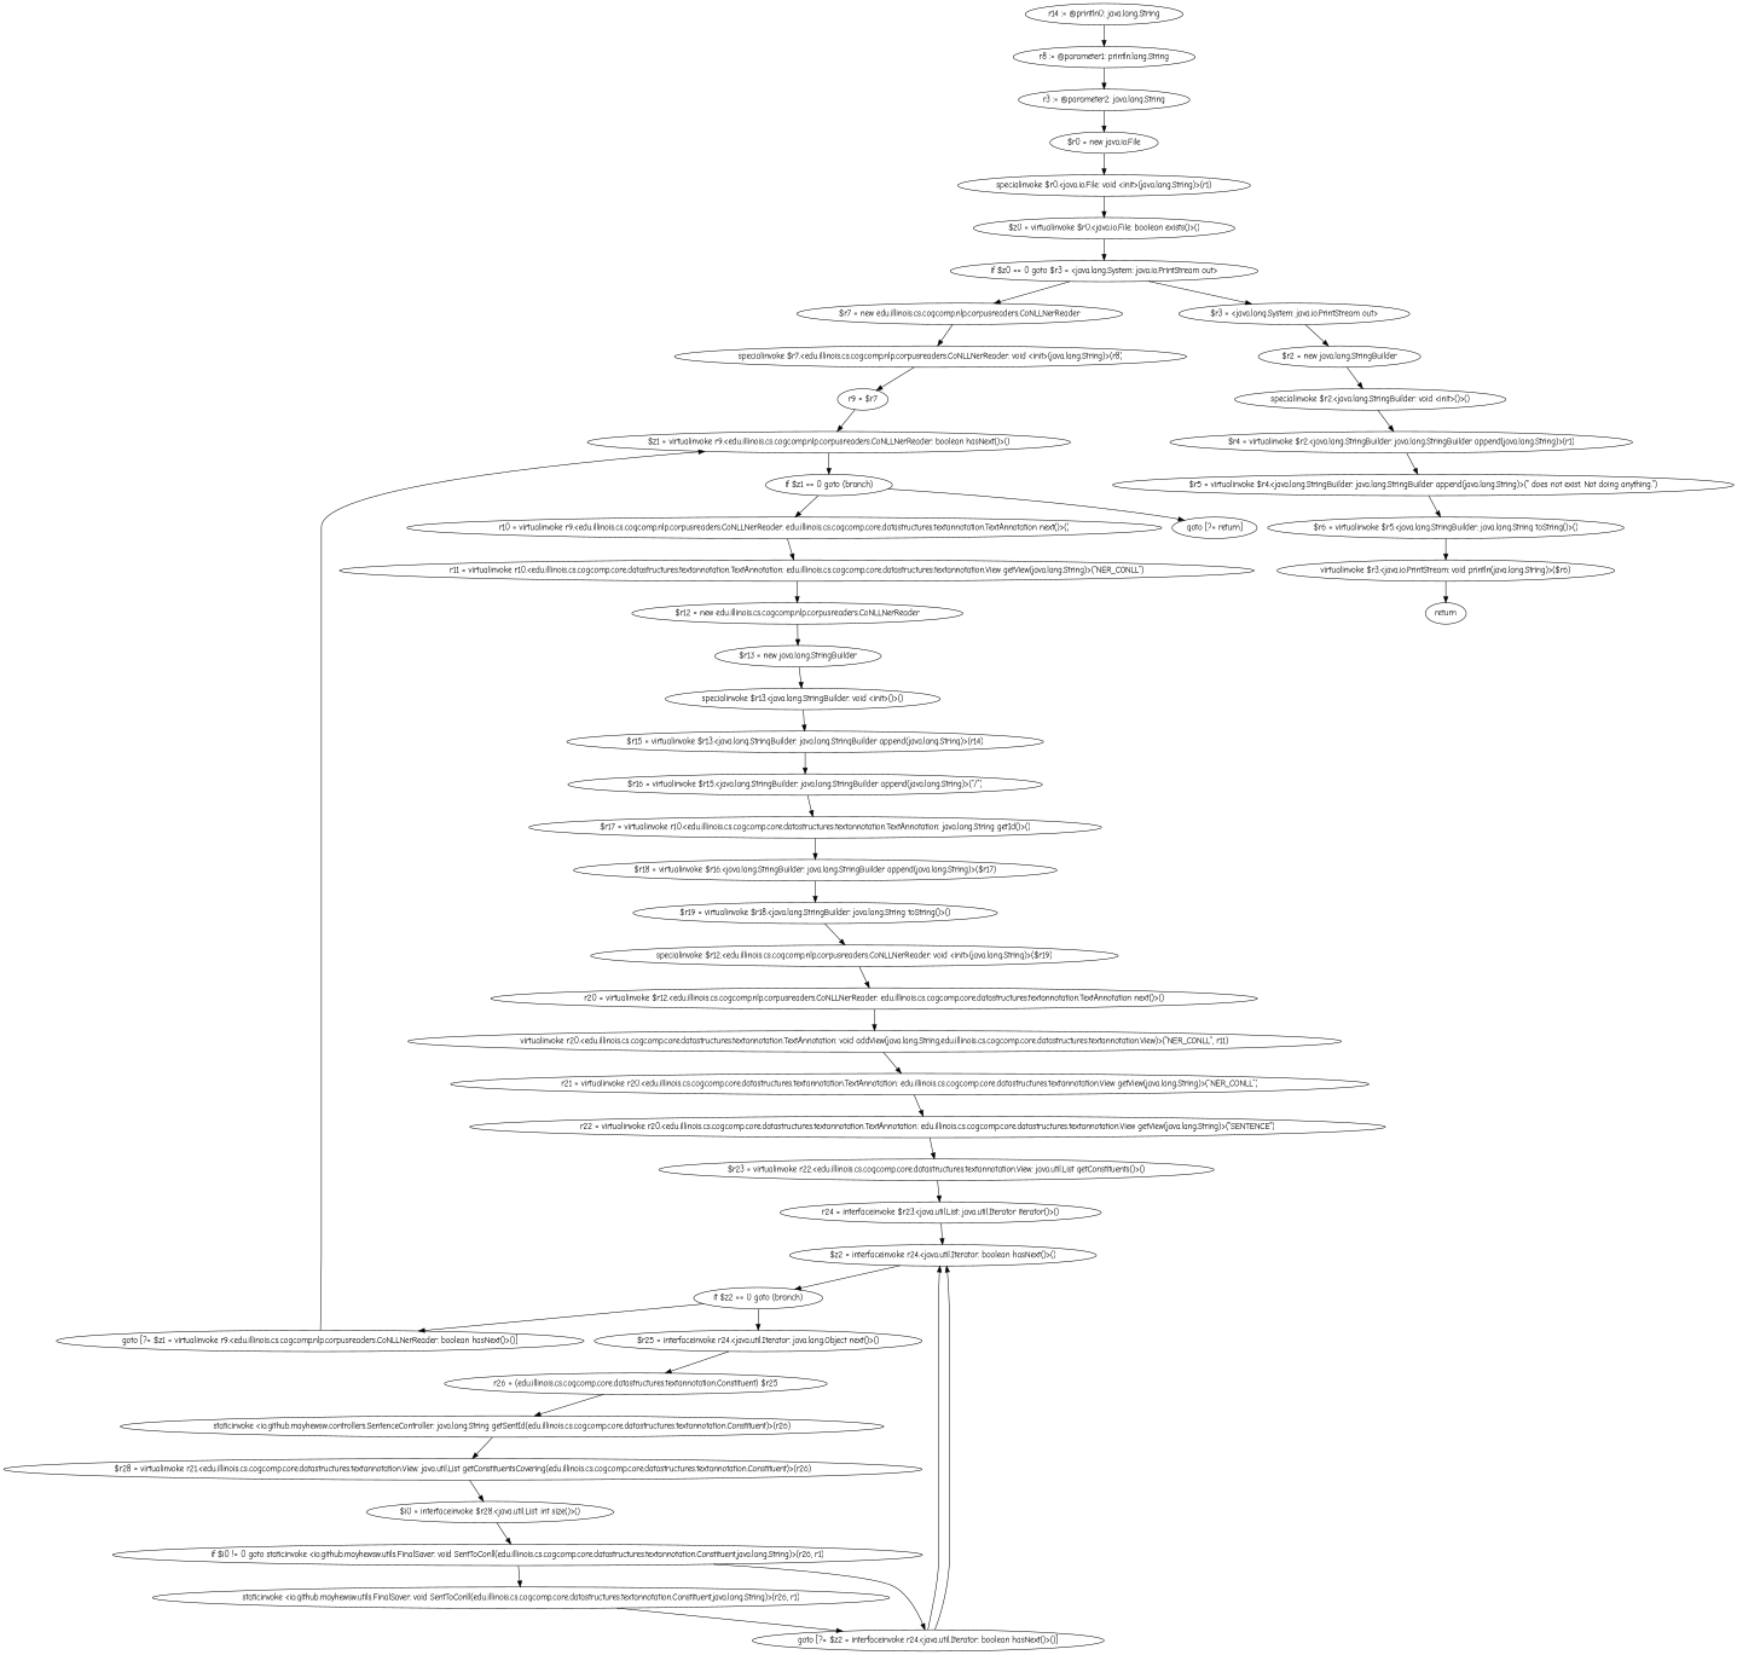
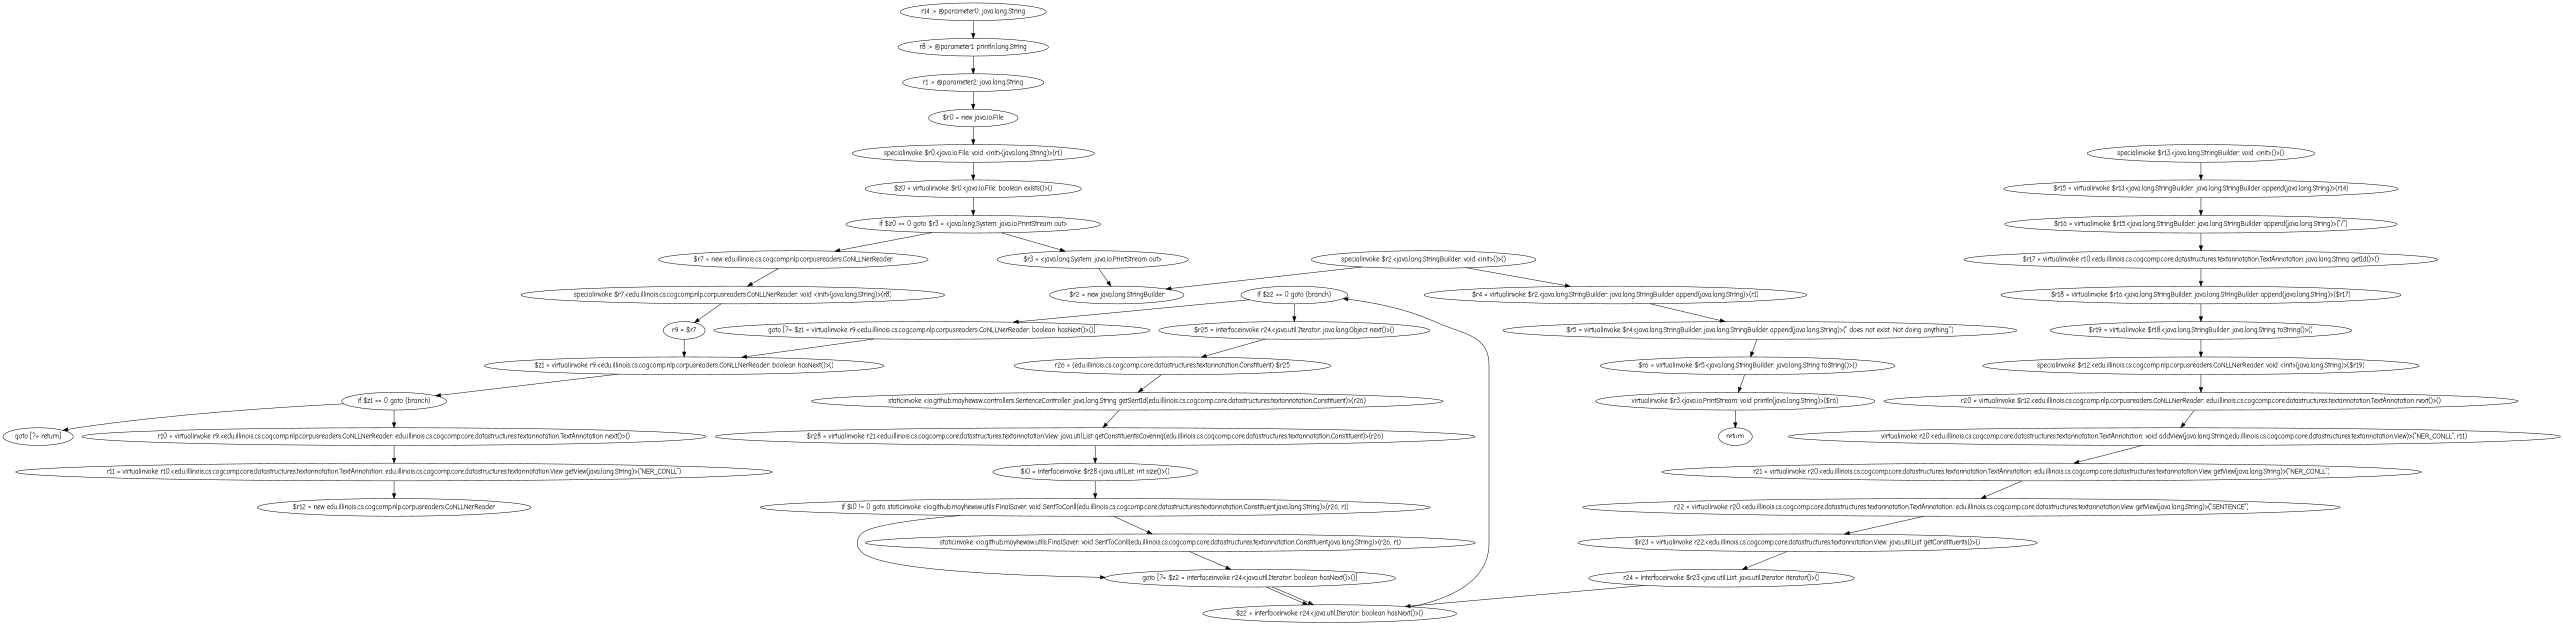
  digraph {
    fontname="Comic Neue"
    node [fontname="Comic Neue"]
    edge [fontname="Comic Neue"]
    n1 [label="r8 := @parameter1: println.lang.String"]
-   "r14 := @parameter0: java.lang.String" [label="r14 := @println0: java.lang.String"]
-   "r1 := @parameter2: java.lang.String" [label="r3 := @parameter2: java.lang.String"]
+   "r14 := @parameter0: java.lang.String"
+   "r1 := @parameter2: java.lang.String"
    "$r0 = new java.io.File"
    "specialinvoke $r0.<java.io.File: void <init>(java.lang.String)>(r1)"
    "$z0 = virtualinvoke $r0.<java.io.File: boolean exists()>()"
    "if $z0 == 0 goto $r3 = <java.lang.System: java.io.PrintStream out>"
    "$r7 = new edu.illinois.cs.cogcomp.nlp.corpusreaders.CoNLLNerReader"
    "$r3 = <java.lang.System: java.io.PrintStream out>"
    "specialinvoke $r7.<edu.illinois.cs.cogcomp.nlp.corpusreaders.CoNLLNerReader: void <init>(java.lang.String)>(r8)"
    "$r2 = new java.lang.StringBuilder"
    "r9 = $r7"
    "$z1 = virtualinvoke r9.<edu.illinois.cs.cogcomp.nlp.corpusreaders.CoNLLNerReader: boolean hasNext()>()"
    "if $z1 == 0 goto (branch)"
    "r10 = virtualinvoke r9.<edu.illinois.cs.cogcomp.nlp.corpusreaders.CoNLLNerReader: edu.illinois.cs.cogcomp.core.datastructures.textannotation.TextAnnotation next()>()"
    "goto [?= return]"
    "r11 = virtualinvoke r10.<edu.illinois.cs.cogcomp.core.datastructures.textannotation.TextAnnotation: edu.illinois.cs.cogcomp.core.datastructures.textannotation.View getView(java.lang.String)>(\"NER_CONLL\")"
    "$r12 = new edu.illinois.cs.cogcomp.nlp.corpusreaders.CoNLLNerReader"
-   "$r13 = new java.lang.StringBuilder"
    "specialinvoke $r13.<java.lang.StringBuilder: void <init>()>()"
    "$r15 = virtualinvoke $r13.<java.lang.StringBuilder: java.lang.StringBuilder append(java.lang.String)>(r14)"
    "$r16 = virtualinvoke $r15.<java.lang.StringBuilder: java.lang.StringBuilder append(java.lang.String)>(\"/\")"
    "$r17 = virtualinvoke r10.<edu.illinois.cs.cogcomp.core.datastructures.textannotation.TextAnnotation: java.lang.String getId()>()"
    "$r18 = virtualinvoke $r16.<java.lang.StringBuilder: java.lang.StringBuilder append(java.lang.String)>($r17)"
    "$r19 = virtualinvoke $r18.<java.lang.StringBuilder: java.lang.String toString()>()"
    "specialinvoke $r12.<edu.illinois.cs.cogcomp.nlp.corpusreaders.CoNLLNerReader: void <init>(java.lang.String)>($r19)"
    "r20 = virtualinvoke $r12.<edu.illinois.cs.cogcomp.nlp.corpusreaders.CoNLLNerReader: edu.illinois.cs.cogcomp.core.datastructures.textannotation.TextAnnotation next()>()"
    "virtualinvoke r20.<edu.illinois.cs.cogcomp.core.datastructures.textannotation.TextAnnotation: void addView(java.lang.String,edu.illinois.cs.cogcomp.core.datastructures.textannotation.View)>(\"NER_CONLL\", r11)"
    "r21 = virtualinvoke r20.<edu.illinois.cs.cogcomp.core.datastructures.textannotation.TextAnnotation: edu.illinois.cs.cogcomp.core.datastructures.textannotation.View getView(java.lang.String)>(\"NER_CONLL\")"
    "r22 = virtualinvoke r20.<edu.illinois.cs.cogcomp.core.datastructures.textannotation.TextAnnotation: edu.illinois.cs.cogcomp.core.datastructures.textannotation.View getView(java.lang.String)>(\"SENTENCE\")"
    "$r23 = virtualinvoke r22.<edu.illinois.cs.cogcomp.core.datastructures.textannotation.View: java.util.List getConstituents()>()"
    "r24 = interfaceinvoke $r23.<java.util.List: java.util.Iterator iterator()>()"
    "$z2 = interfaceinvoke r24.<java.util.Iterator: boolean hasNext()>()"
    "if $z2 == 0 goto (branch)"
    "$r25 = interfaceinvoke r24.<java.util.Iterator: java.lang.Object next()>()"
    "goto [?= $z1 = virtualinvoke r9.<edu.illinois.cs.cogcomp.nlp.corpusreaders.CoNLLNerReader: boolean hasNext()>()]"
    "r26 = (edu.illinois.cs.cogcomp.core.datastructures.textannotation.Constituent) $r25"
    "staticinvoke <io.github.mayhewsw.controllers.SentenceController: java.lang.String getSentId(edu.illinois.cs.cogcomp.core.datastructures.textannotation.Constituent)>(r26)"
    "$r28 = virtualinvoke r21.<edu.illinois.cs.cogcomp.core.datastructures.textannotation.View: java.util.List getConstituentsCovering(edu.illinois.cs.cogcomp.core.datastructures.textannotation.Constituent)>(r26)"
    "$i0 = interfaceinvoke $r28.<java.util.List: int size()>()"
    "if $i0 != 0 goto staticinvoke <io.github.mayhewsw.utils.FinalSaver: void SentToConll(edu.illinois.cs.cogcomp.core.datastructures.textannotation.Constituent,java.lang.String)>(r26, r1)"
    "goto [?= $z2 = interfaceinvoke r24.<java.util.Iterator: boolean hasNext()>()]"
    "staticinvoke <io.github.mayhewsw.utils.FinalSaver: void SentToConll(edu.illinois.cs.cogcomp.core.datastructures.textannotation.Constituent,java.lang.String)>(r26, r1)"
    "specialinvoke $r2.<java.lang.StringBuilder: void <init>()>()"
    "$r4 = virtualinvoke $r2.<java.lang.StringBuilder: java.lang.StringBuilder append(java.lang.String)>(r1)"
    "$r5 = virtualinvoke $r4.<java.lang.StringBuilder: java.lang.StringBuilder append(java.lang.String)>(\" does not exist. Not doing anything.\")"
    "$r6 = virtualinvoke $r5.<java.lang.StringBuilder: java.lang.String toString()>()"
    "virtualinvoke $r3.<java.io.PrintStream: void println(java.lang.String)>($r6)"
    return
    n1 -> "r1 := @parameter2: java.lang.String"
    "r14 := @parameter0: java.lang.String" -> n1
    "r1 := @parameter2: java.lang.String" -> "$r0 = new java.io.File"
    "$r0 = new java.io.File" -> "specialinvoke $r0.<java.io.File: void <init>(java.lang.String)>(r1)"
    "specialinvoke $r0.<java.io.File: void <init>(java.lang.String)>(r1)" -> "$z0 = virtualinvoke $r0.<java.io.File: boolean exists()>()"
    "$z0 = virtualinvoke $r0.<java.io.File: boolean exists()>()" -> "if $z0 == 0 goto $r3 = <java.lang.System: java.io.PrintStream out>"
    "if $z0 == 0 goto $r3 = <java.lang.System: java.io.PrintStream out>" -> "$r7 = new edu.illinois.cs.cogcomp.nlp.corpusreaders.CoNLLNerReader"
    "if $z0 == 0 goto $r3 = <java.lang.System: java.io.PrintStream out>" -> "$r3 = <java.lang.System: java.io.PrintStream out>"
    "$r7 = new edu.illinois.cs.cogcomp.nlp.corpusreaders.CoNLLNerReader" -> "specialinvoke $r7.<edu.illinois.cs.cogcomp.nlp.corpusreaders.CoNLLNerReader: void <init>(java.lang.String)>(r8)"
    "$r3 = <java.lang.System: java.io.PrintStream out>" -> "$r2 = new java.lang.StringBuilder"
    "specialinvoke $r7.<edu.illinois.cs.cogcomp.nlp.corpusreaders.CoNLLNerReader: void <init>(java.lang.String)>(r8)" -> "r9 = $r7"
-   "$r2 = new java.lang.StringBuilder" -> "specialinvoke $r2.<java.lang.StringBuilder: void <init>()>()"
+   "specialinvoke $r2.<java.lang.StringBuilder: void <init>()>()" -> "$r2 = new java.lang.StringBuilder"
    "r9 = $r7" -> "$z1 = virtualinvoke r9.<edu.illinois.cs.cogcomp.nlp.corpusreaders.CoNLLNerReader: boolean hasNext()>()"
    "$z1 = virtualinvoke r9.<edu.illinois.cs.cogcomp.nlp.corpusreaders.CoNLLNerReader: boolean hasNext()>()" -> "if $z1 == 0 goto (branch)"
    "if $z1 == 0 goto (branch)" -> "r10 = virtualinvoke r9.<edu.illinois.cs.cogcomp.nlp.corpusreaders.CoNLLNerReader: edu.illinois.cs.cogcomp.core.datastructures.textannotation.TextAnnotation next()>()"
    "if $z1 == 0 goto (branch)" -> "goto [?= return]"
    "r10 = virtualinvoke r9.<edu.illinois.cs.cogcomp.nlp.corpusreaders.CoNLLNerReader: edu.illinois.cs.cogcomp.core.datastructures.textannotation.TextAnnotation next()>()" -> "r11 = virtualinvoke r10.<edu.illinois.cs.cogcomp.core.datastructures.textannotation.TextAnnotation: edu.illinois.cs.cogcomp.core.datastructures.textannotation.View getView(java.lang.String)>(\"NER_CONLL\")"
    "r11 = virtualinvoke r10.<edu.illinois.cs.cogcomp.core.datastructures.textannotation.TextAnnotation: edu.illinois.cs.cogcomp.core.datastructures.textannotation.View getView(java.lang.String)>(\"NER_CONLL\")" -> "$r12 = new edu.illinois.cs.cogcomp.nlp.corpusreaders.CoNLLNerReader"
-   "$r12 = new edu.illinois.cs.cogcomp.nlp.corpusreaders.CoNLLNerReader" -> "$r13 = new java.lang.StringBuilder"
-   "$r13 = new java.lang.StringBuilder" -> "specialinvoke $r13.<java.lang.StringBuilder: void <init>()>()"
    "specialinvoke $r13.<java.lang.StringBuilder: void <init>()>()" -> "$r15 = virtualinvoke $r13.<java.lang.StringBuilder: java.lang.StringBuilder append(java.lang.String)>(r14)"
    "$r15 = virtualinvoke $r13.<java.lang.StringBuilder: java.lang.StringBuilder append(java.lang.String)>(r14)" -> "$r16 = virtualinvoke $r15.<java.lang.StringBuilder: java.lang.StringBuilder append(java.lang.String)>(\"/\")"
    "$r16 = virtualinvoke $r15.<java.lang.StringBuilder: java.lang.StringBuilder append(java.lang.String)>(\"/\")" -> "$r17 = virtualinvoke r10.<edu.illinois.cs.cogcomp.core.datastructures.textannotation.TextAnnotation: java.lang.String getId()>()"
    "$r17 = virtualinvoke r10.<edu.illinois.cs.cogcomp.core.datastructures.textannotation.TextAnnotation: java.lang.String getId()>()" -> "$r18 = virtualinvoke $r16.<java.lang.StringBuilder: java.lang.StringBuilder append(java.lang.String)>($r17)"
    "$r18 = virtualinvoke $r16.<java.lang.StringBuilder: java.lang.StringBuilder append(java.lang.String)>($r17)" -> "$r19 = virtualinvoke $r18.<java.lang.StringBuilder: java.lang.String toString()>()"
    "$r19 = virtualinvoke $r18.<java.lang.StringBuilder: java.lang.String toString()>()" -> "specialinvoke $r12.<edu.illinois.cs.cogcomp.nlp.corpusreaders.CoNLLNerReader: void <init>(java.lang.String)>($r19)"
    "specialinvoke $r12.<edu.illinois.cs.cogcomp.nlp.corpusreaders.CoNLLNerReader: void <init>(java.lang.String)>($r19)" -> "r20 = virtualinvoke $r12.<edu.illinois.cs.cogcomp.nlp.corpusreaders.CoNLLNerReader: edu.illinois.cs.cogcomp.core.datastructures.textannotation.TextAnnotation next()>()"
    "r20 = virtualinvoke $r12.<edu.illinois.cs.cogcomp.nlp.corpusreaders.CoNLLNerReader: edu.illinois.cs.cogcomp.core.datastructures.textannotation.TextAnnotation next()>()" -> "virtualinvoke r20.<edu.illinois.cs.cogcomp.core.datastructures.textannotation.TextAnnotation: void addView(java.lang.String,edu.illinois.cs.cogcomp.core.datastructures.textannotation.View)>(\"NER_CONLL\", r11)"
    "virtualinvoke r20.<edu.illinois.cs.cogcomp.core.datastructures.textannotation.TextAnnotation: void addView(java.lang.String,edu.illinois.cs.cogcomp.core.datastructures.textannotation.View)>(\"NER_CONLL\", r11)" -> "r21 = virtualinvoke r20.<edu.illinois.cs.cogcomp.core.datastructures.textannotation.TextAnnotation: edu.illinois.cs.cogcomp.core.datastructures.textannotation.View getView(java.lang.String)>(\"NER_CONLL\")"
    "r21 = virtualinvoke r20.<edu.illinois.cs.cogcomp.core.datastructures.textannotation.TextAnnotation: edu.illinois.cs.cogcomp.core.datastructures.textannotation.View getView(java.lang.String)>(\"NER_CONLL\")" -> "r22 = virtualinvoke r20.<edu.illinois.cs.cogcomp.core.datastructures.textannotation.TextAnnotation: edu.illinois.cs.cogcomp.core.datastructures.textannotation.View getView(java.lang.String)>(\"SENTENCE\")"
    "r22 = virtualinvoke r20.<edu.illinois.cs.cogcomp.core.datastructures.textannotation.TextAnnotation: edu.illinois.cs.cogcomp.core.datastructures.textannotation.View getView(java.lang.String)>(\"SENTENCE\")" -> "$r23 = virtualinvoke r22.<edu.illinois.cs.cogcomp.core.datastructures.textannotation.View: java.util.List getConstituents()>()"
    "$r23 = virtualinvoke r22.<edu.illinois.cs.cogcomp.core.datastructures.textannotation.View: java.util.List getConstituents()>()" -> "r24 = interfaceinvoke $r23.<java.util.List: java.util.Iterator iterator()>()"
    "r24 = interfaceinvoke $r23.<java.util.List: java.util.Iterator iterator()>()" -> "$z2 = interfaceinvoke r24.<java.util.Iterator: boolean hasNext()>()"
    "$z2 = interfaceinvoke r24.<java.util.Iterator: boolean hasNext()>()" -> "if $z2 == 0 goto (branch)"
    "if $z2 == 0 goto (branch)" -> "$r25 = interfaceinvoke r24.<java.util.Iterator: java.lang.Object next()>()"
    "if $z2 == 0 goto (branch)" -> "goto [?= $z1 = virtualinvoke r9.<edu.illinois.cs.cogcomp.nlp.corpusreaders.CoNLLNerReader: boolean hasNext()>()]"
    "$r25 = interfaceinvoke r24.<java.util.Iterator: java.lang.Object next()>()" -> "r26 = (edu.illinois.cs.cogcomp.core.datastructures.textannotation.Constituent) $r25"
    "goto [?= $z1 = virtualinvoke r9.<edu.illinois.cs.cogcomp.nlp.corpusreaders.CoNLLNerReader: boolean hasNext()>()]" -> "$z1 = virtualinvoke r9.<edu.illinois.cs.cogcomp.nlp.corpusreaders.CoNLLNerReader: boolean hasNext()>()"
    "r26 = (edu.illinois.cs.cogcomp.core.datastructures.textannotation.Constituent) $r25" -> "staticinvoke <io.github.mayhewsw.controllers.SentenceController: java.lang.String getSentId(edu.illinois.cs.cogcomp.core.datastructures.textannotation.Constituent)>(r26)"
    "staticinvoke <io.github.mayhewsw.controllers.SentenceController: java.lang.String getSentId(edu.illinois.cs.cogcomp.core.datastructures.textannotation.Constituent)>(r26)" -> "$r28 = virtualinvoke r21.<edu.illinois.cs.cogcomp.core.datastructures.textannotation.View: java.util.List getConstituentsCovering(edu.illinois.cs.cogcomp.core.datastructures.textannotation.Constituent)>(r26)"
    "$r28 = virtualinvoke r21.<edu.illinois.cs.cogcomp.core.datastructures.textannotation.View: java.util.List getConstituentsCovering(edu.illinois.cs.cogcomp.core.datastructures.textannotation.Constituent)>(r26)" -> "$i0 = interfaceinvoke $r28.<java.util.List: int size()>()"
    "$i0 = interfaceinvoke $r28.<java.util.List: int size()>()" -> "if $i0 != 0 goto staticinvoke <io.github.mayhewsw.utils.FinalSaver: void SentToConll(edu.illinois.cs.cogcomp.core.datastructures.textannotation.Constituent,java.lang.String)>(r26, r1)"
    "if $i0 != 0 goto staticinvoke <io.github.mayhewsw.utils.FinalSaver: void SentToConll(edu.illinois.cs.cogcomp.core.datastructures.textannotation.Constituent,java.lang.String)>(r26, r1)" -> "goto [?= $z2 = interfaceinvoke r24.<java.util.Iterator: boolean hasNext()>()]"
    "if $i0 != 0 goto staticinvoke <io.github.mayhewsw.utils.FinalSaver: void SentToConll(edu.illinois.cs.cogcomp.core.datastructures.textannotation.Constituent,java.lang.String)>(r26, r1)" -> "staticinvoke <io.github.mayhewsw.utils.FinalSaver: void SentToConll(edu.illinois.cs.cogcomp.core.datastructures.textannotation.Constituent,java.lang.String)>(r26, r1)"
    "goto [?= $z2 = interfaceinvoke r24.<java.util.Iterator: boolean hasNext()>()]" -> "$z2 = interfaceinvoke r24.<java.util.Iterator: boolean hasNext()>()"
    "goto [?= $z2 = interfaceinvoke r24.<java.util.Iterator: boolean hasNext()>()]" -> "$z2 = interfaceinvoke r24.<java.util.Iterator: boolean hasNext()>()"
    "staticinvoke <io.github.mayhewsw.utils.FinalSaver: void SentToConll(edu.illinois.cs.cogcomp.core.datastructures.textannotation.Constituent,java.lang.String)>(r26, r1)" -> "goto [?= $z2 = interfaceinvoke r24.<java.util.Iterator: boolean hasNext()>()]"
    "specialinvoke $r2.<java.lang.StringBuilder: void <init>()>()" -> "$r4 = virtualinvoke $r2.<java.lang.StringBuilder: java.lang.StringBuilder append(java.lang.String)>(r1)"
    "$r4 = virtualinvoke $r2.<java.lang.StringBuilder: java.lang.StringBuilder append(java.lang.String)>(r1)" -> "$r5 = virtualinvoke $r4.<java.lang.StringBuilder: java.lang.StringBuilder append(java.lang.String)>(\" does not exist. Not doing anything.\")"
    "$r5 = virtualinvoke $r4.<java.lang.StringBuilder: java.lang.StringBuilder append(java.lang.String)>(\" does not exist. Not doing anything.\")" -> "$r6 = virtualinvoke $r5.<java.lang.StringBuilder: java.lang.String toString()>()"
    "$r6 = virtualinvoke $r5.<java.lang.StringBuilder: java.lang.String toString()>()" -> "virtualinvoke $r3.<java.io.PrintStream: void println(java.lang.String)>($r6)"
    "virtualinvoke $r3.<java.io.PrintStream: void println(java.lang.String)>($r6)" -> return
  }
